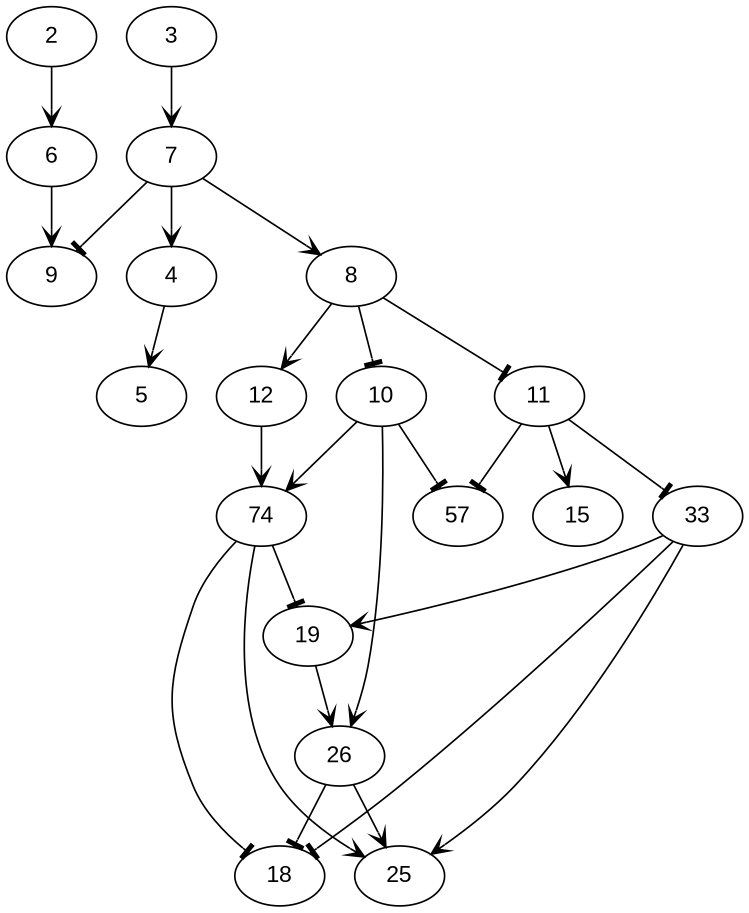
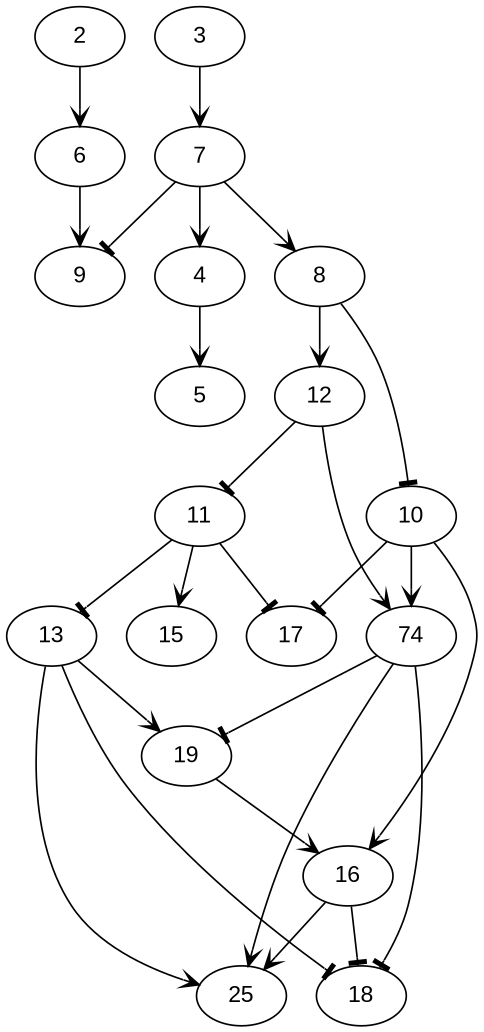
  digraph {
    fontname="Liberation Sans"
    node [alpha=0.16 fontname="Liberation Sans"]
    edge [arrowhead=vee fontname="Liberation Sans"]
    6 [alpha=0.12 expect_size=13559808]
    9 [expect_size=44724224]
    2 [alpha=0.15 expect_size=31127552]
    3 [expect_size=28273664]
    7 [alpha=0.08 expect_size=36196352]
    8 [alpha=0.07 expect_size=11622400]
    4 [alpha=0.02 expect_size=45867008]
    10 [expect_size=50204672]
    11 [alpha=0.05 expect_size=20548608]
    12 [alpha=0.02 expect_size=36069376]
    5 [alpha=0.09 expect_size=17460224]
    n12 [alpha=0.08 expect_size=15005696 label=74]
-   16 [alpha=0.14 expect_size=39369728 label=26]
-   17 [alpha=0.02 expect_size=21446656 label=57]
-   13 [alpha=0.05 expect_size=24526848 label=33]
+   16 [alpha=0.14 expect_size=39369728]
+   17 [alpha=0.02 expect_size=21446656]
+   13 [alpha=0.05 expect_size=24526848]
    15 [alpha=0.05 expect_size=19063808]
    18 [alpha=0.01 expect_size=40384512]
    19 [alpha=0.14 expect_size=10725376]
    n19 [alpha=0.12 expect_size=48413696 label=25]
    6 -> 9
    2 -> 6
    3 -> 7
    7 -> 9 [arrowhead=tee]
    7 -> 8
    7 -> 4
    8 -> 10 [arrowhead=tee]
-   8 -> 11 [arrowhead=tee]
+   12 -> 11 [arrowhead=tee]
    8 -> 12
    4 -> 5
    10 -> n12
    10 -> 16
    10 -> 17 [arrowhead=tee]
    11 -> 17 [arrowhead=tee]
    11 -> 13 [arrowhead=tee]
    11 -> 15
    12 -> n12
    n12 -> 18 [arrowhead=tee]
    n12 -> 19 [arrowhead=tee]
    n12 -> n19
    16 -> 18 [arrowhead=tee]
    16 -> n19
    13 -> 18 [arrowhead=tee]
    13 -> 19
    13 -> n19
    19 -> 16
  }
